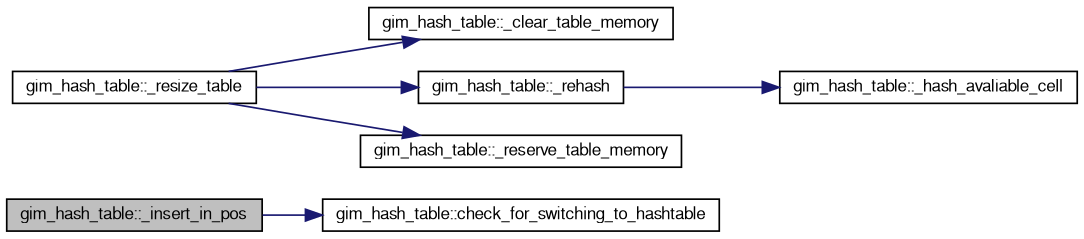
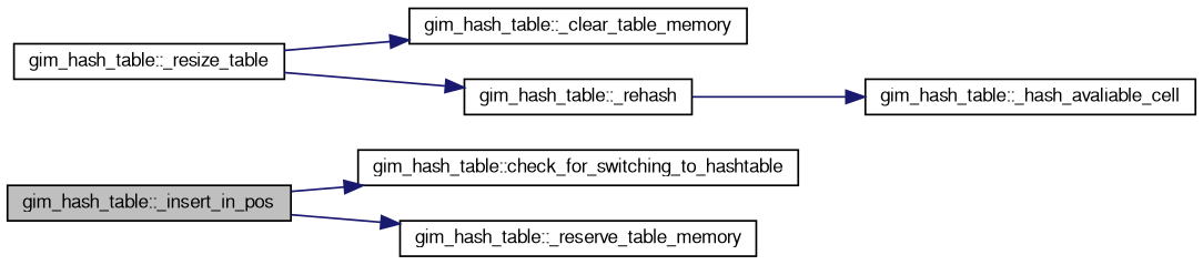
  digraph {
    rankdir=LR
    node [color=black fontname=FreeSans fontsize=10 shape=record]
    edge [color=midnightblue fontname=FreeSans fontsize=10 labelfontname=FreeSans labelfontsize=10 style=solid]
    n1 [fillcolor=grey75 fontcolor=black height=0.2 label="gim_hash_table::_insert_in_pos" style=filled width=0.4]
    n2 [height=0.2 label="gim_hash_table::check_for_switching_to_hashtable" width=0.4]
    n3 [height=0.2 label="gim_hash_table::_resize_table" width=0.4]
    n4 [height=0.2 label="gim_hash_table::_clear_table_memory" width=0.4]
    n5 [height=0.2 label="gim_hash_table::_rehash" width=0.4]
    n6 [height=0.2 label="gim_hash_table::_reserve_table_memory" width=0.4]
    n7 [height=0.2 label="gim_hash_table::_hash_avaliable_cell" width=0.4]
    n1 -> n2
    n3 -> n4
    n3 -> n5
-   n3 -> n6
+   n1 -> n6
    n5 -> n7
  }
